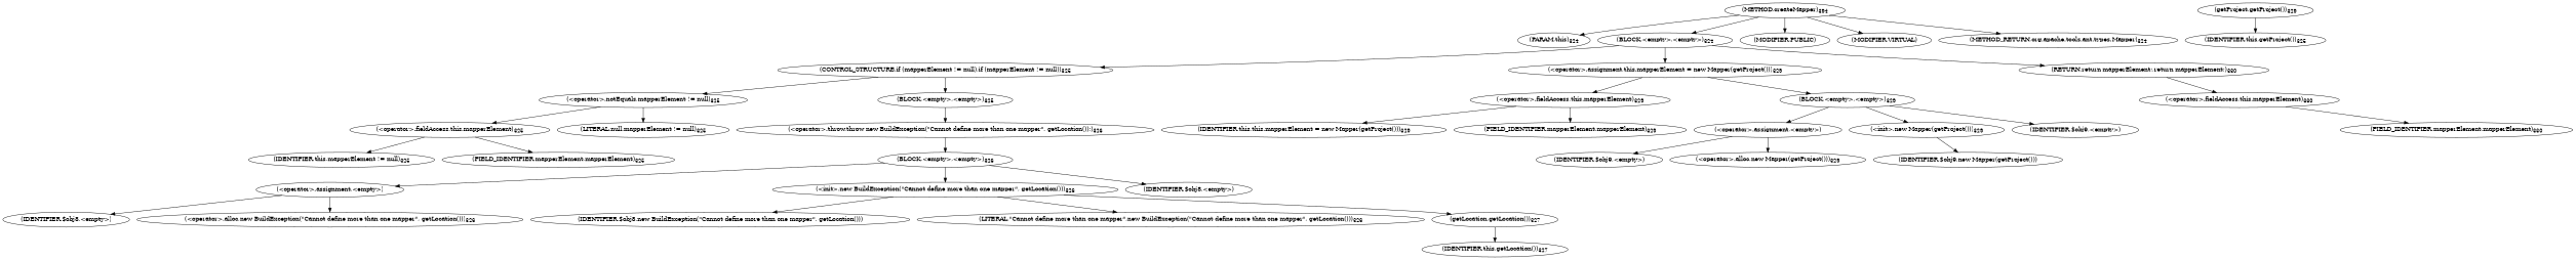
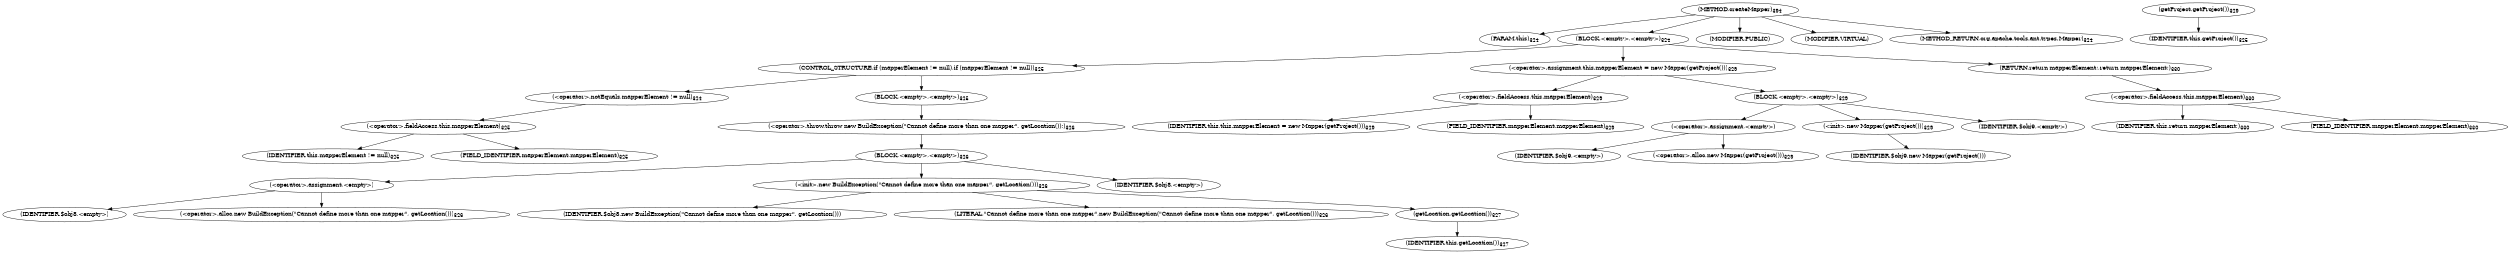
  digraph {
    n1 [label=<(METHOD,createMapper)<SUB>394</SUB>>]
    n2 [label=<(PARAM,this)<SUB>324</SUB>>]
    n3 [label=<(BLOCK,&lt;empty&gt;,&lt;empty&gt;)<SUB>324</SUB>>]
    n4 [label=<(MODIFIER,PUBLIC)>]
    n5 [label=<(MODIFIER,VIRTUAL)>]
    n6 [label=<(METHOD_RETURN,org.apache.tools.ant.types.Mapper)<SUB>324</SUB>>]
    n7 [label=<(CONTROL_STRUCTURE,if (mapperElement != null),if (mapperElement != null))<SUB>325</SUB>>]
    n8 [label=<(&lt;operator&gt;.assignment,this.mapperElement = new Mapper(getProject()))<SUB>329</SUB>>]
    n9 [label=<(RETURN,return mapperElement;,return mapperElement;)<SUB>330</SUB>>]
-   n10 [label=<(&lt;operator&gt;.notEquals,mapperElement != null)<SUB>325</SUB>>]
+   n10 [label=<(&lt;operator&gt;.notEquals,mapperElement != null)<SUB>324</SUB>>]
    n11 [label=<(BLOCK,&lt;empty&gt;,&lt;empty&gt;)<SUB>325</SUB>>]
    n12 [label=<(&lt;operator&gt;.fieldAccess,this.mapperElement)<SUB>329</SUB>>]
    n13 [label=<(BLOCK,&lt;empty&gt;,&lt;empty&gt;)<SUB>329</SUB>>]
    n14 [label=<(&lt;operator&gt;.fieldAccess,this.mapperElement)<SUB>330</SUB>>]
    n15 [label=<(&lt;operator&gt;.fieldAccess,this.mapperElement)<SUB>325</SUB>>]
-   n16 [label=<(LITERAL,null,mapperElement != null)<SUB>325</SUB>>]
    n17 [label=<(&lt;operator&gt;.throw,throw new BuildException(&quot;Cannot define more than one mapper&quot;, getLocation());)<SUB>326</SUB>>]
    n18 [label=<(IDENTIFIER,this,mapperElement != null)<SUB>325</SUB>>]
    n19 [label=<(FIELD_IDENTIFIER,mapperElement,mapperElement)<SUB>325</SUB>>]
    n20 [label=<(BLOCK,&lt;empty&gt;,&lt;empty&gt;)<SUB>326</SUB>>]
    n21 [label=<(&lt;operator&gt;.assignment,&lt;empty&gt;)>]
    n22 [label=<(&lt;init&gt;,new BuildException(&quot;Cannot define more than one mapper&quot;, getLocation()))<SUB>326</SUB>>]
    n23 [label=<(IDENTIFIER,$obj8,&lt;empty&gt;)>]
    n24 [label=<(IDENTIFIER,$obj8,&lt;empty&gt;)>]
    n25 [label=<(&lt;operator&gt;.alloc,new BuildException(&quot;Cannot define more than one mapper&quot;, getLocation()))<SUB>326</SUB>>]
    n26 [label=<(IDENTIFIER,$obj8,new BuildException(&quot;Cannot define more than one mapper&quot;, getLocation()))>]
    n27 [label=<(LITERAL,&quot;Cannot define more than one mapper&quot;,new BuildException(&quot;Cannot define more than one mapper&quot;, getLocation()))<SUB>326</SUB>>]
    n28 [label=<(getLocation,getLocation())<SUB>327</SUB>>]
    n29 [label=<(IDENTIFIER,this,getLocation())<SUB>327</SUB>>]
    n30 [label=<(IDENTIFIER,this,this.mapperElement = new Mapper(getProject()))<SUB>329</SUB>>]
    n31 [label=<(FIELD_IDENTIFIER,mapperElement,mapperElement)<SUB>329</SUB>>]
    n32 [label=<(&lt;operator&gt;.assignment,&lt;empty&gt;)>]
    n33 [label=<(&lt;init&gt;,new Mapper(getProject()))<SUB>329</SUB>>]
    n34 [label=<(IDENTIFIER,$obj9,&lt;empty&gt;)>]
    n35 [label=<(IDENTIFIER,$obj9,&lt;empty&gt;)>]
    n36 [label=<(&lt;operator&gt;.alloc,new Mapper(getProject()))<SUB>329</SUB>>]
    n37 [label=<(IDENTIFIER,$obj9,new Mapper(getProject()))>]
    n38 [label=<(getProject,getProject())<SUB>329</SUB>>]
    n39 [label=<(IDENTIFIER,this,getProject())<SUB>325</SUB>>]
+   n40 [label=<(IDENTIFIER,this,return mapperElement;)<SUB>330</SUB>>]
    n41 [label=<(FIELD_IDENTIFIER,mapperElement,mapperElement)<SUB>330</SUB>>]
    n1 -> n2
    n1 -> n3
    n1 -> n4
    n1 -> n5
    n1 -> n6
    n3 -> n7
    n3 -> n8
    n3 -> n9
    n7 -> n10
    n7 -> n11
    n8 -> n12
    n8 -> n13
    n9 -> n14
    n10 -> n15
-   n10 -> n16
    n11 -> n17
    n12 -> n30
    n12 -> n31
    n13 -> n32
    n13 -> n33
    n13 -> n34
+   n14 -> n40
    n14 -> n41
    n15 -> n18
    n15 -> n19
    n17 -> n20
    n20 -> n21
    n20 -> n22
    n20 -> n23
    n21 -> n24
    n21 -> n25
    n22 -> n26
    n22 -> n27
    n22 -> n28
    n28 -> n29
    n32 -> n35
    n32 -> n36
    n33 -> n37
    n38 -> n39
  }
